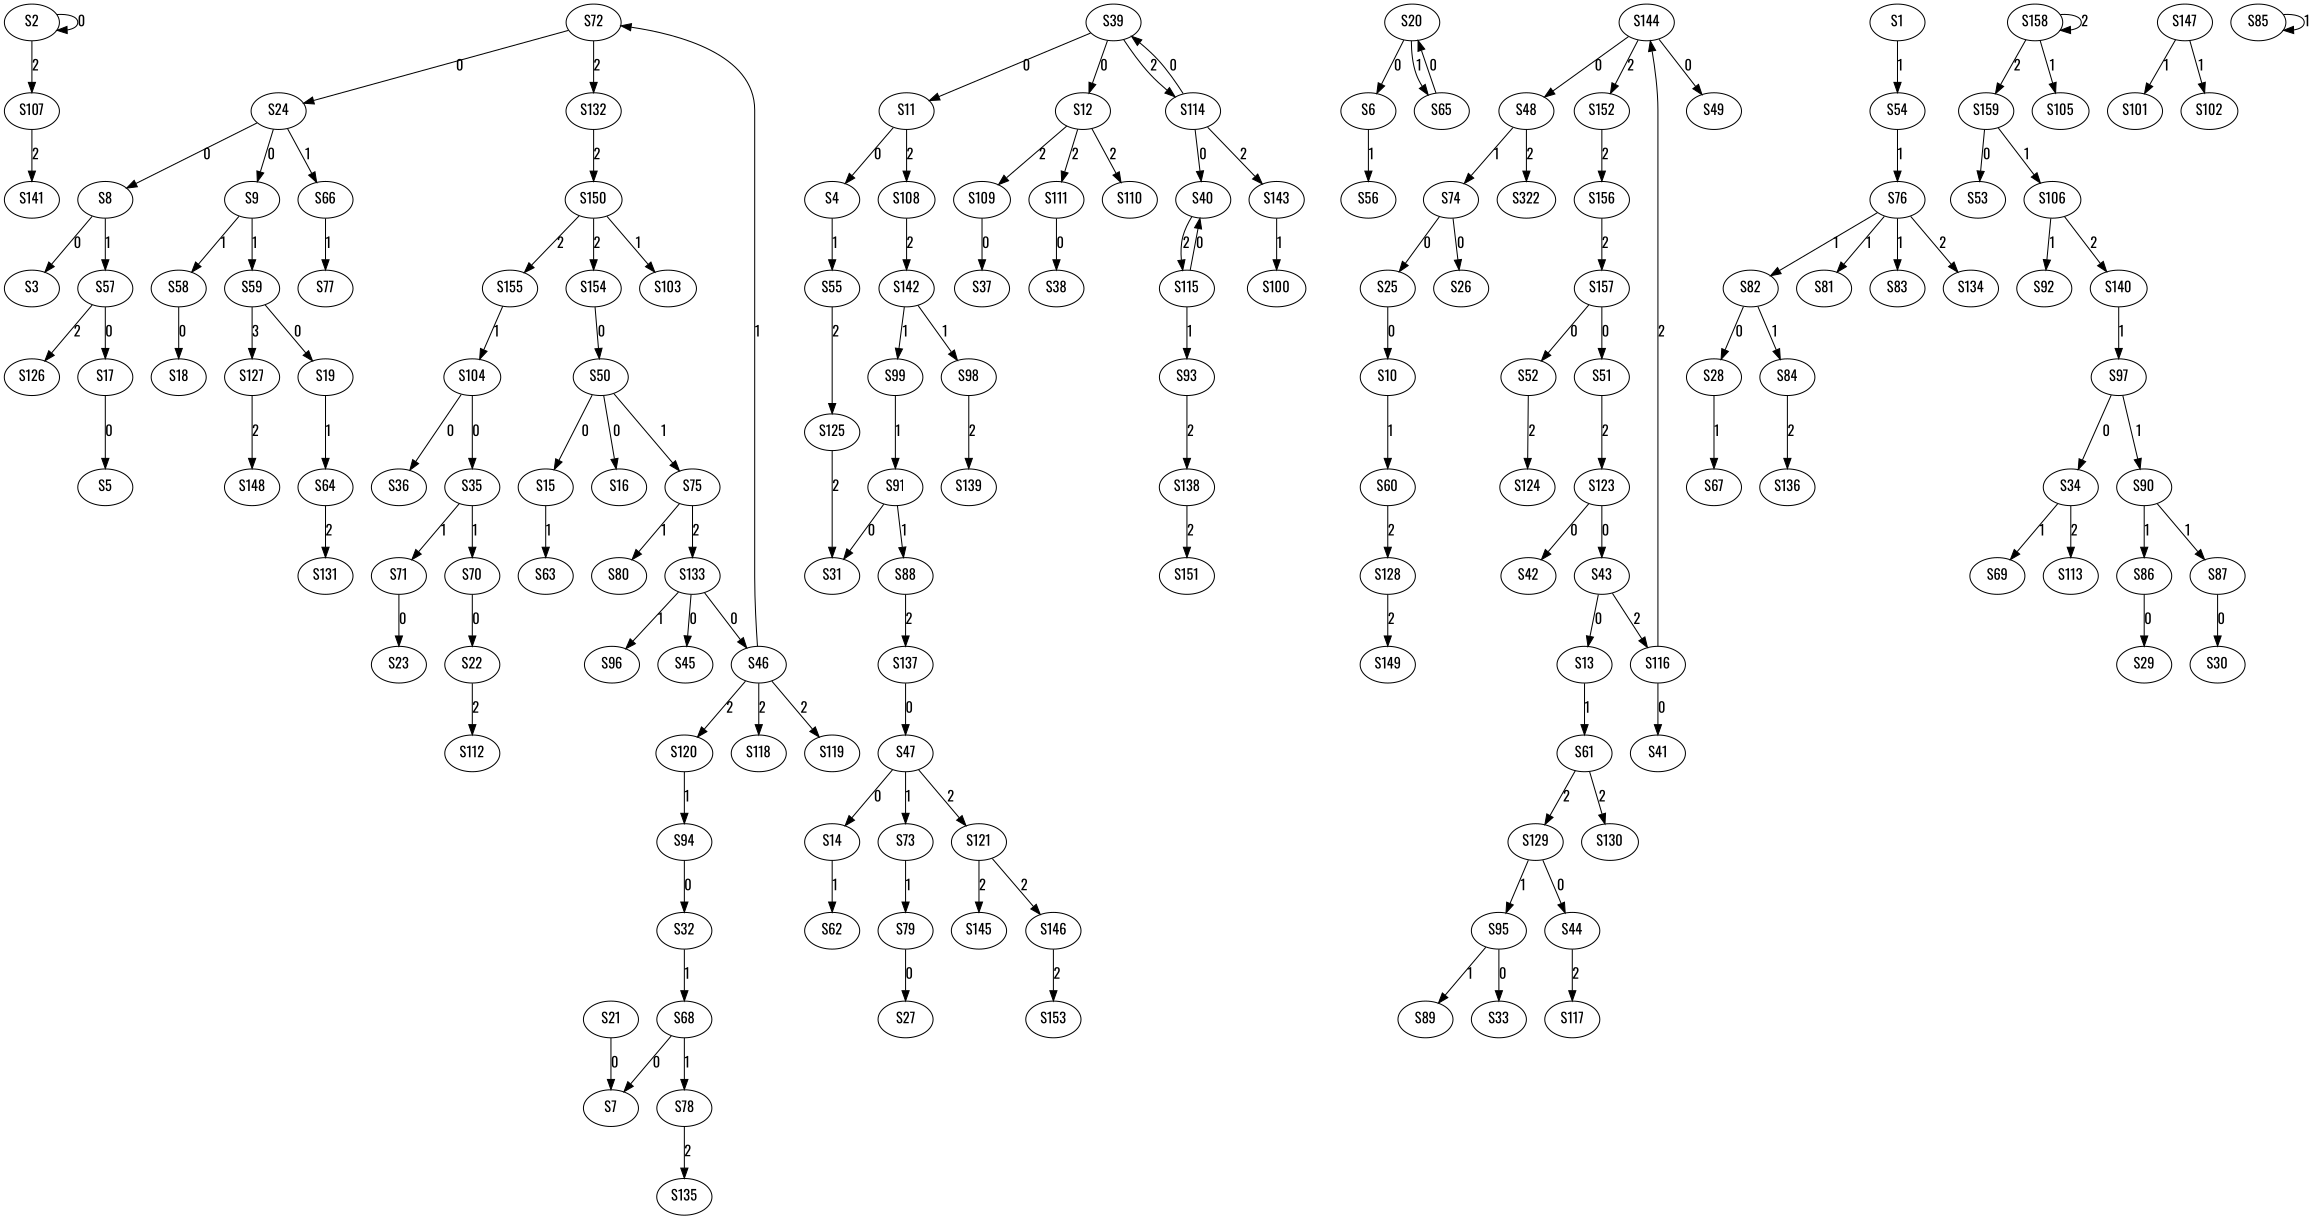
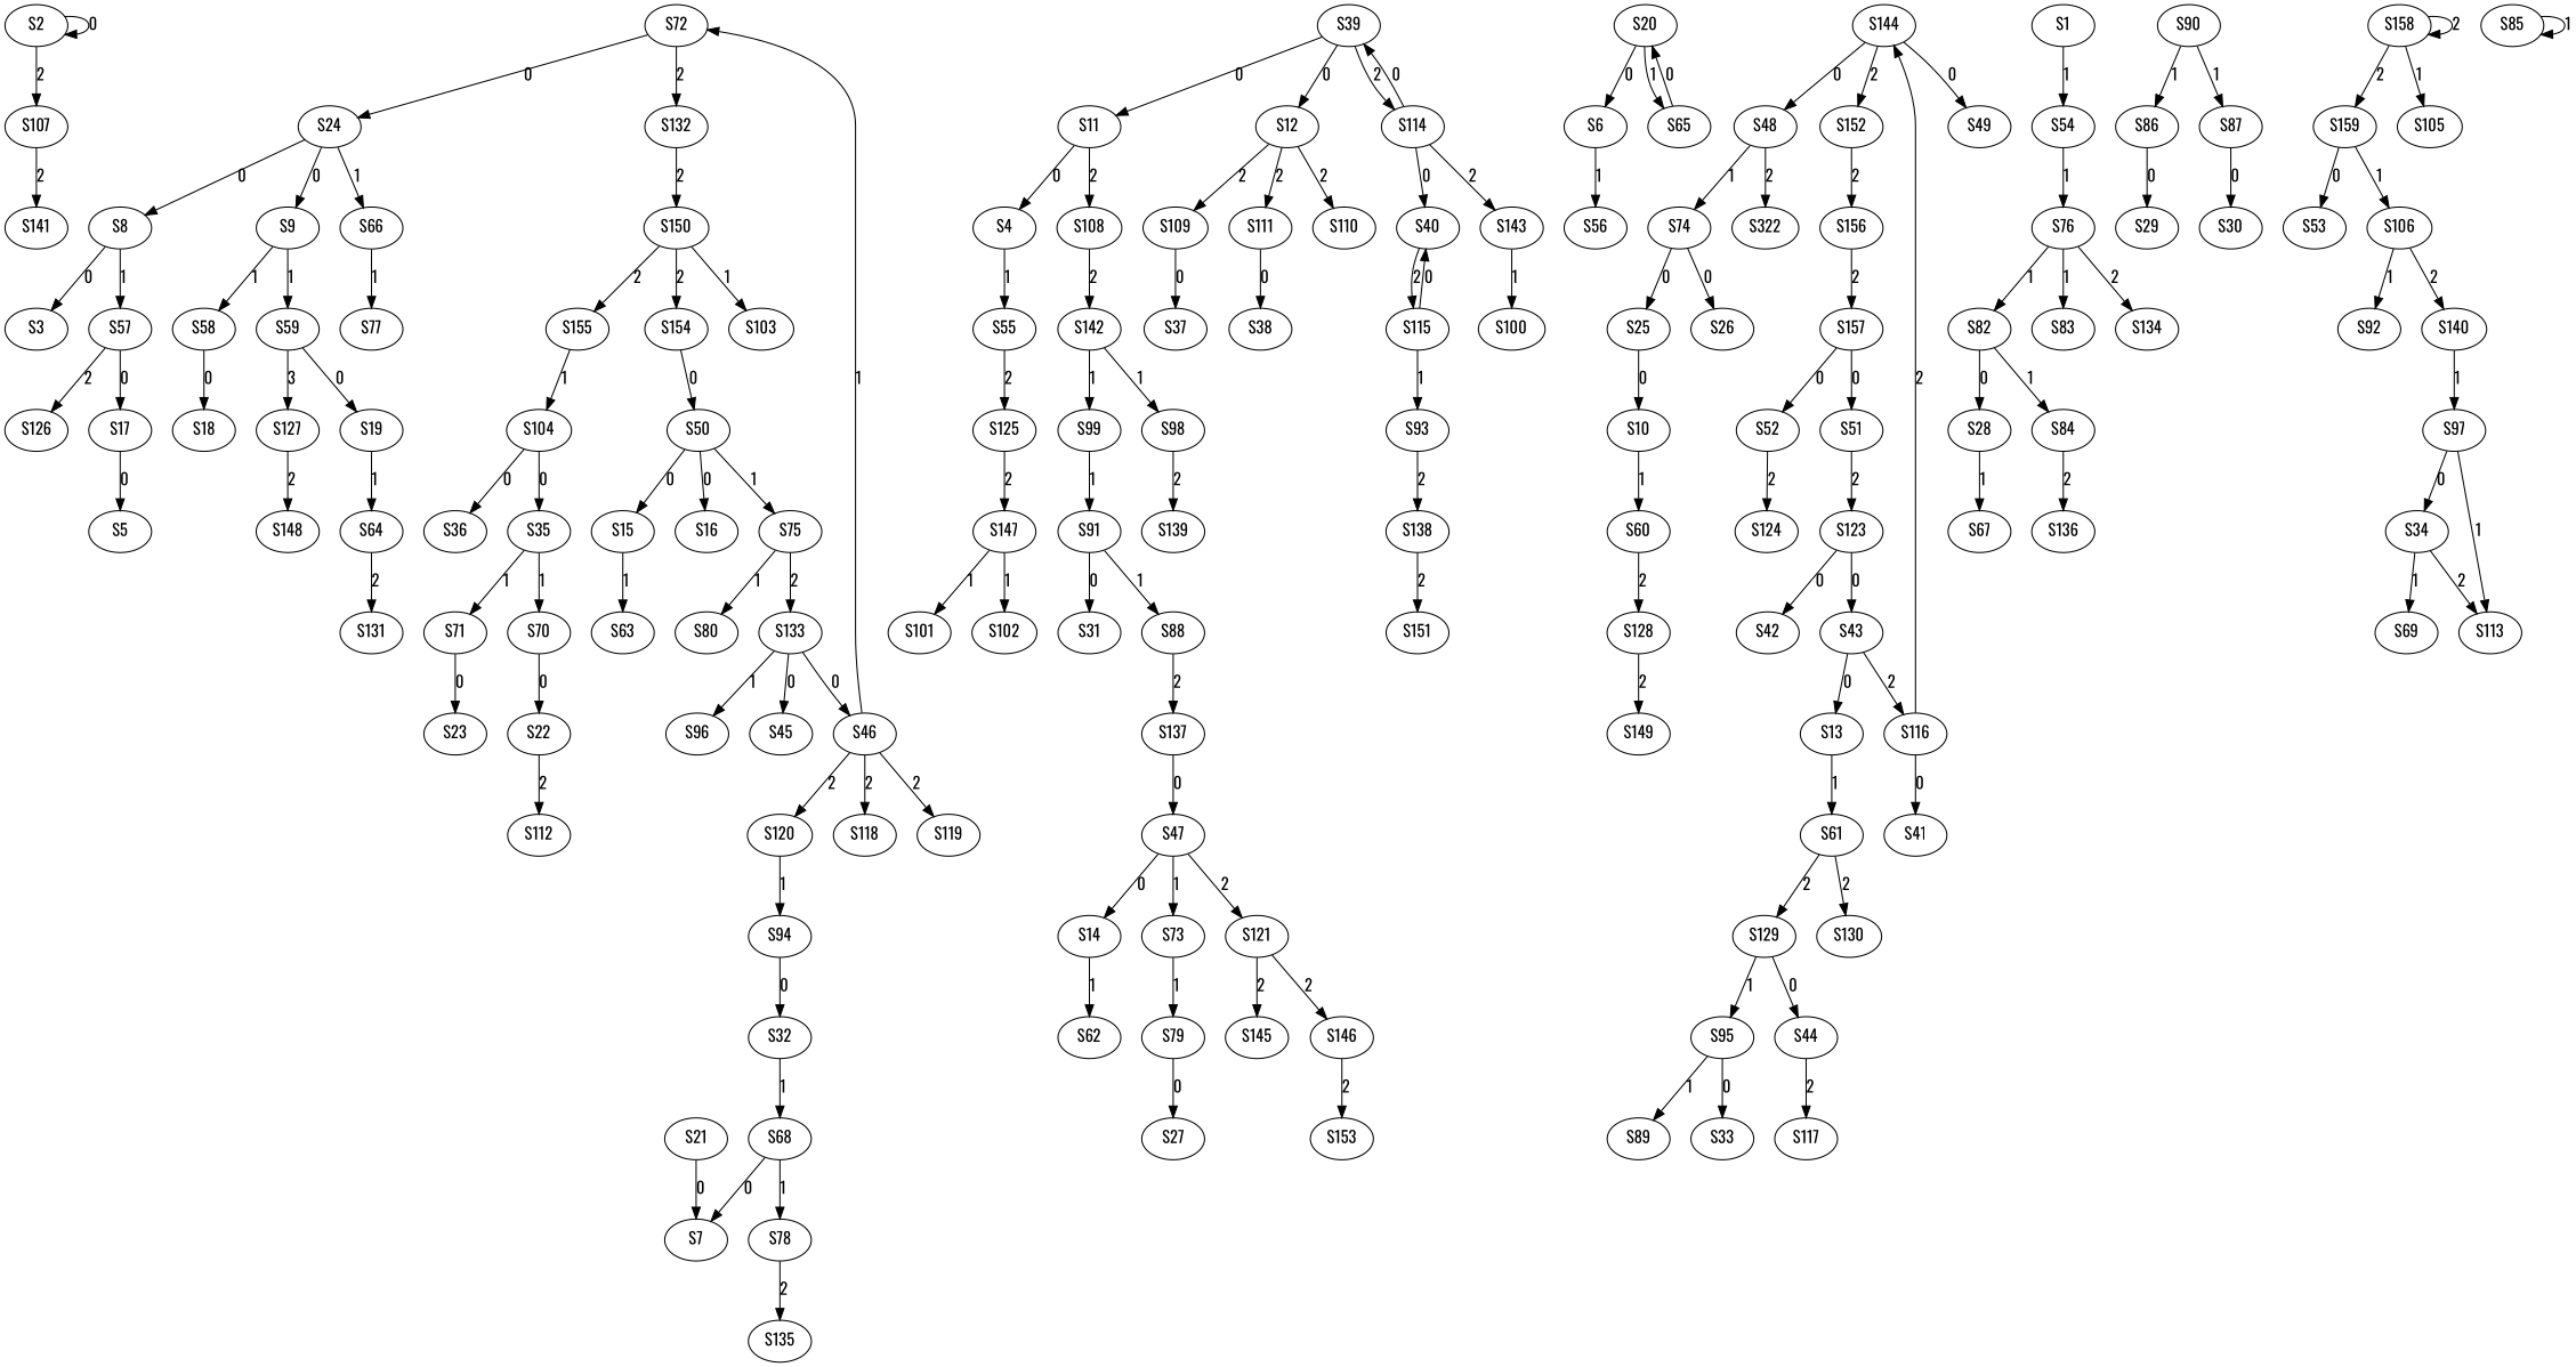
  strict digraph {
    fontname=Oswald
    node [fontname=Oswald]
    edge [fontname=Oswald]
    S2
    S107
    S141
    S8
    S3
    S57
    S17
    S126
    S11
    S4
    S108
    S55
    S142
    S125
    S5
    S20
    S6
    S65
    S56
    S21
    S7
    S24
    S9
    S66
    S58
    S59
    S77
    S18
    S19
    S127
    S25
    S10
    S60
    S128
    S39
    S12
    S114
    S109
    S111
    S110
    S40
    S143
    S37
    S38
    S43
    S13
    S116
    S61
    S41
    S144
    S129
    S130
    S47
    S14
    S73
    S121
    S62
    S79
    S145
    S146
    S50
    S15
    S16
    S75
    S63
    S133
    S80
    S64
    S148
    S131
    S68
    S78
    S135
    S70
    S22
    S112
    S71
    S23
    S72
    S132
    S150
    S74
    S26
    S27
    S82
    S28
    S84
    S67
    S136
    S86
    S29
    S87
    S30
    S91
    S31
    S88
    S137
    S94
    S32
    S95
    S33
    S89
    S97
    S34
    S90
    S69
    S113
    S104
    S35
    S36
    S115
    S100
    S93
    S138
    S48
    S49
    S152
    S123
    S42
    S44
    S117
    S45
    S46
    S96
    S120
    S118
    S119
    n128 [label=S322]
    S156
    S154
    S157
    S51
    S52
    S124
    S159
    S53
    S106
    S92
    S140
    S1
    S54
    S76
-   S81
    S83
    S134
    S147
    S149
    S85
    S99
    S151
    S98
    S139
    S101
    S102
    S103
    S155
    S158
    S105
    S153
    S2 -> S2 [label=0]
    S2 -> S107 [label=2]
    S107 -> S141 [label=2]
    S8 -> S3 [label=0]
    S8 -> S57 [label=1]
    S57 -> S17 [label=0]
    S57 -> S126 [label=2]
    S17 -> S5 [label=0]
    S11 -> S4 [label=0]
    S11 -> S108 [label=2]
    S4 -> S55 [label=1]
    S108 -> S142 [label=2]
    S55 -> S125 [label=2]
    S142 -> S99 [label=1]
    S142 -> S98 [label=1]
-   S125 -> S31 [label=2]
+   S125 -> S147 [label=2]
    S20 -> S6 [label=0]
    S20 -> S65 [label=1]
    S6 -> S56 [label=1]
    S65 -> S20 [label=0]
    S21 -> S7 [label=0]
    S24 -> S8 [label=0]
    S24 -> S9 [label=0]
    S24 -> S66 [label=1]
    S9 -> S58 [label=1]
    S9 -> S59 [label=1]
    S66 -> S77 [label=1]
    S58 -> S18 [label=0]
    S59 -> S19 [label=0]
    S59 -> S127 [label=3]
    S19 -> S64 [label=1]
    S127 -> S148 [label=2]
    S25 -> S10 [label=0]
    S10 -> S60 [label=1]
    S60 -> S128 [label=2]
    S128 -> S149 [label=2]
    S39 -> S11 [label=0]
    S39 -> S12 [label=0]
    S39 -> S114 [label=2]
    S12 -> S109 [label=2]
    S12 -> S111 [label=2]
    S12 -> S110 [label=2]
    S114 -> S39 [label=0]
    S114 -> S40 [label=0]
    S114 -> S143 [label=2]
    S109 -> S37 [label=0]
    S111 -> S38 [label=0]
    S40 -> S115 [label=2]
    S143 -> S100 [label=1]
    S43 -> S13 [label=0]
    S43 -> S116 [label=2]
    S13 -> S61 [label=1]
    S116 -> S41 [label=0]
    S116 -> S144 [label=2]
    S61 -> S129 [label=2]
    S61 -> S130 [label=2]
    S144 -> S48 [label=0]
    S144 -> S49 [label=0]
    S144 -> S152 [label=2]
    S129 -> S95 [label=1]
    S129 -> S44 [label=0]
    S47 -> S14 [label=0]
    S47 -> S73 [label=1]
    S47 -> S121 [label=2]
    S14 -> S62 [label=1]
    S73 -> S79 [label=1]
    S121 -> S145 [label=2]
    S121 -> S146 [label=2]
    S79 -> S27 [label=0]
    S146 -> S153 [label=2]
    S50 -> S15 [label=0]
    S50 -> S16 [label=0]
    S50 -> S75 [label=1]
    S15 -> S63 [label=1]
    S75 -> S133 [label=2]
    S75 -> S80 [label=1]
    S133 -> S45 [label=0]
    S133 -> S46 [label=0]
    S133 -> S96 [label=1]
    S64 -> S131 [label=2]
    S68 -> S7 [label=0]
    S68 -> S78 [label=1]
    S78 -> S135 [label=2]
    S70 -> S22 [label=0]
    S22 -> S112 [label=2]
    S71 -> S23 [label=0]
    S72 -> S24 [label=0]
    S72 -> S132 [label=2]
    S132 -> S150 [label=2]
    S150 -> S154 [label=2]
    S150 -> S103 [label=1]
    S150 -> S155 [label=2]
    S74 -> S25 [label=0]
    S74 -> S26 [label=0]
    S82 -> S28 [label=0]
    S82 -> S84 [label=1]
    S28 -> S67 [label=1]
    S84 -> S136 [label=2]
    S86 -> S29 [label=0]
    S87 -> S30 [label=0]
    S91 -> S31 [label=0]
    S91 -> S88 [label=1]
    S88 -> S137 [label=2]
    S137 -> S47 [label=0]
    S94 -> S32 [label=0]
    S32 -> S68 [label=1]
    S95 -> S33 [label=0]
    S95 -> S89 [label=1]
    S97 -> S34 [label=0]
-   S97 -> S90 [label=1]
+   S97 -> S113 [label=1]
    S34 -> S69 [label=1]
    S34 -> S113 [label=2]
    S90 -> S86 [label=1]
    S90 -> S87 [label=1]
    S104 -> S35 [label=0]
    S104 -> S36 [label=0]
    S35 -> S70 [label=1]
    S35 -> S71 [label=1]
    S115 -> S40 [label=0]
    S115 -> S93 [label=1]
    S93 -> S138 [label=2]
    S138 -> S151 [label=2]
    S48 -> S74 [label=1]
    S48 -> n128 [label=2]
    S152 -> S156 [label=2]
    S123 -> S43 [label=0]
    S123 -> S42 [label=0]
    S44 -> S117 [label=2]
    S46 -> S72 [label=1]
    S46 -> S120 [label=2]
    S46 -> S118 [label=2]
    S46 -> S119 [label=2]
    S120 -> S94 [label=1]
    S156 -> S157 [label=2]
    S154 -> S50 [label=0]
    S157 -> S51 [label=0]
    S157 -> S52 [label=0]
    S51 -> S123 [label=2]
    S52 -> S124 [label=2]
    S159 -> S53 [label=0]
    S159 -> S106 [label=1]
    S106 -> S92 [label=1]
    S106 -> S140 [label=2]
    S140 -> S97 [label=1]
    S1 -> S54 [label=1]
    S54 -> S76 [label=1]
    S76 -> S82 [label=1]
-   S76 -> S81 [label=1]
    S76 -> S83 [label=1]
    S76 -> S134 [label=2]
    S147 -> S101 [label=1]
    S147 -> S102 [label=1]
    S85 -> S85 [label=1]
    S99 -> S91 [label=1]
    S98 -> S139 [label=2]
    S155 -> S104 [label=1]
    S158 -> S159 [label=2]
    S158 -> S158 [label=2]
    S158 -> S105 [label=1]
  }
